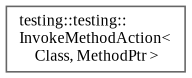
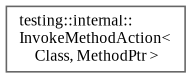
  digraph {
    rankdir=TB
    fontname="Liberation Serif"
-   n1 [color=grey40 fillcolor=white fontname="Liberation Serif" fontsize=10 height=0.2 label="testing::testing::\lInvokeMethodAction\<\l Class, MethodPtr \>" shape=box style=filled width=0.4]
+   n1 [color=grey40 fillcolor=white fontname="Liberation Serif" fontsize=10 height=0.2 label="testing::internal::\lInvokeMethodAction\<\l Class, MethodPtr \>" shape=box style=filled width=0.4]
  }
